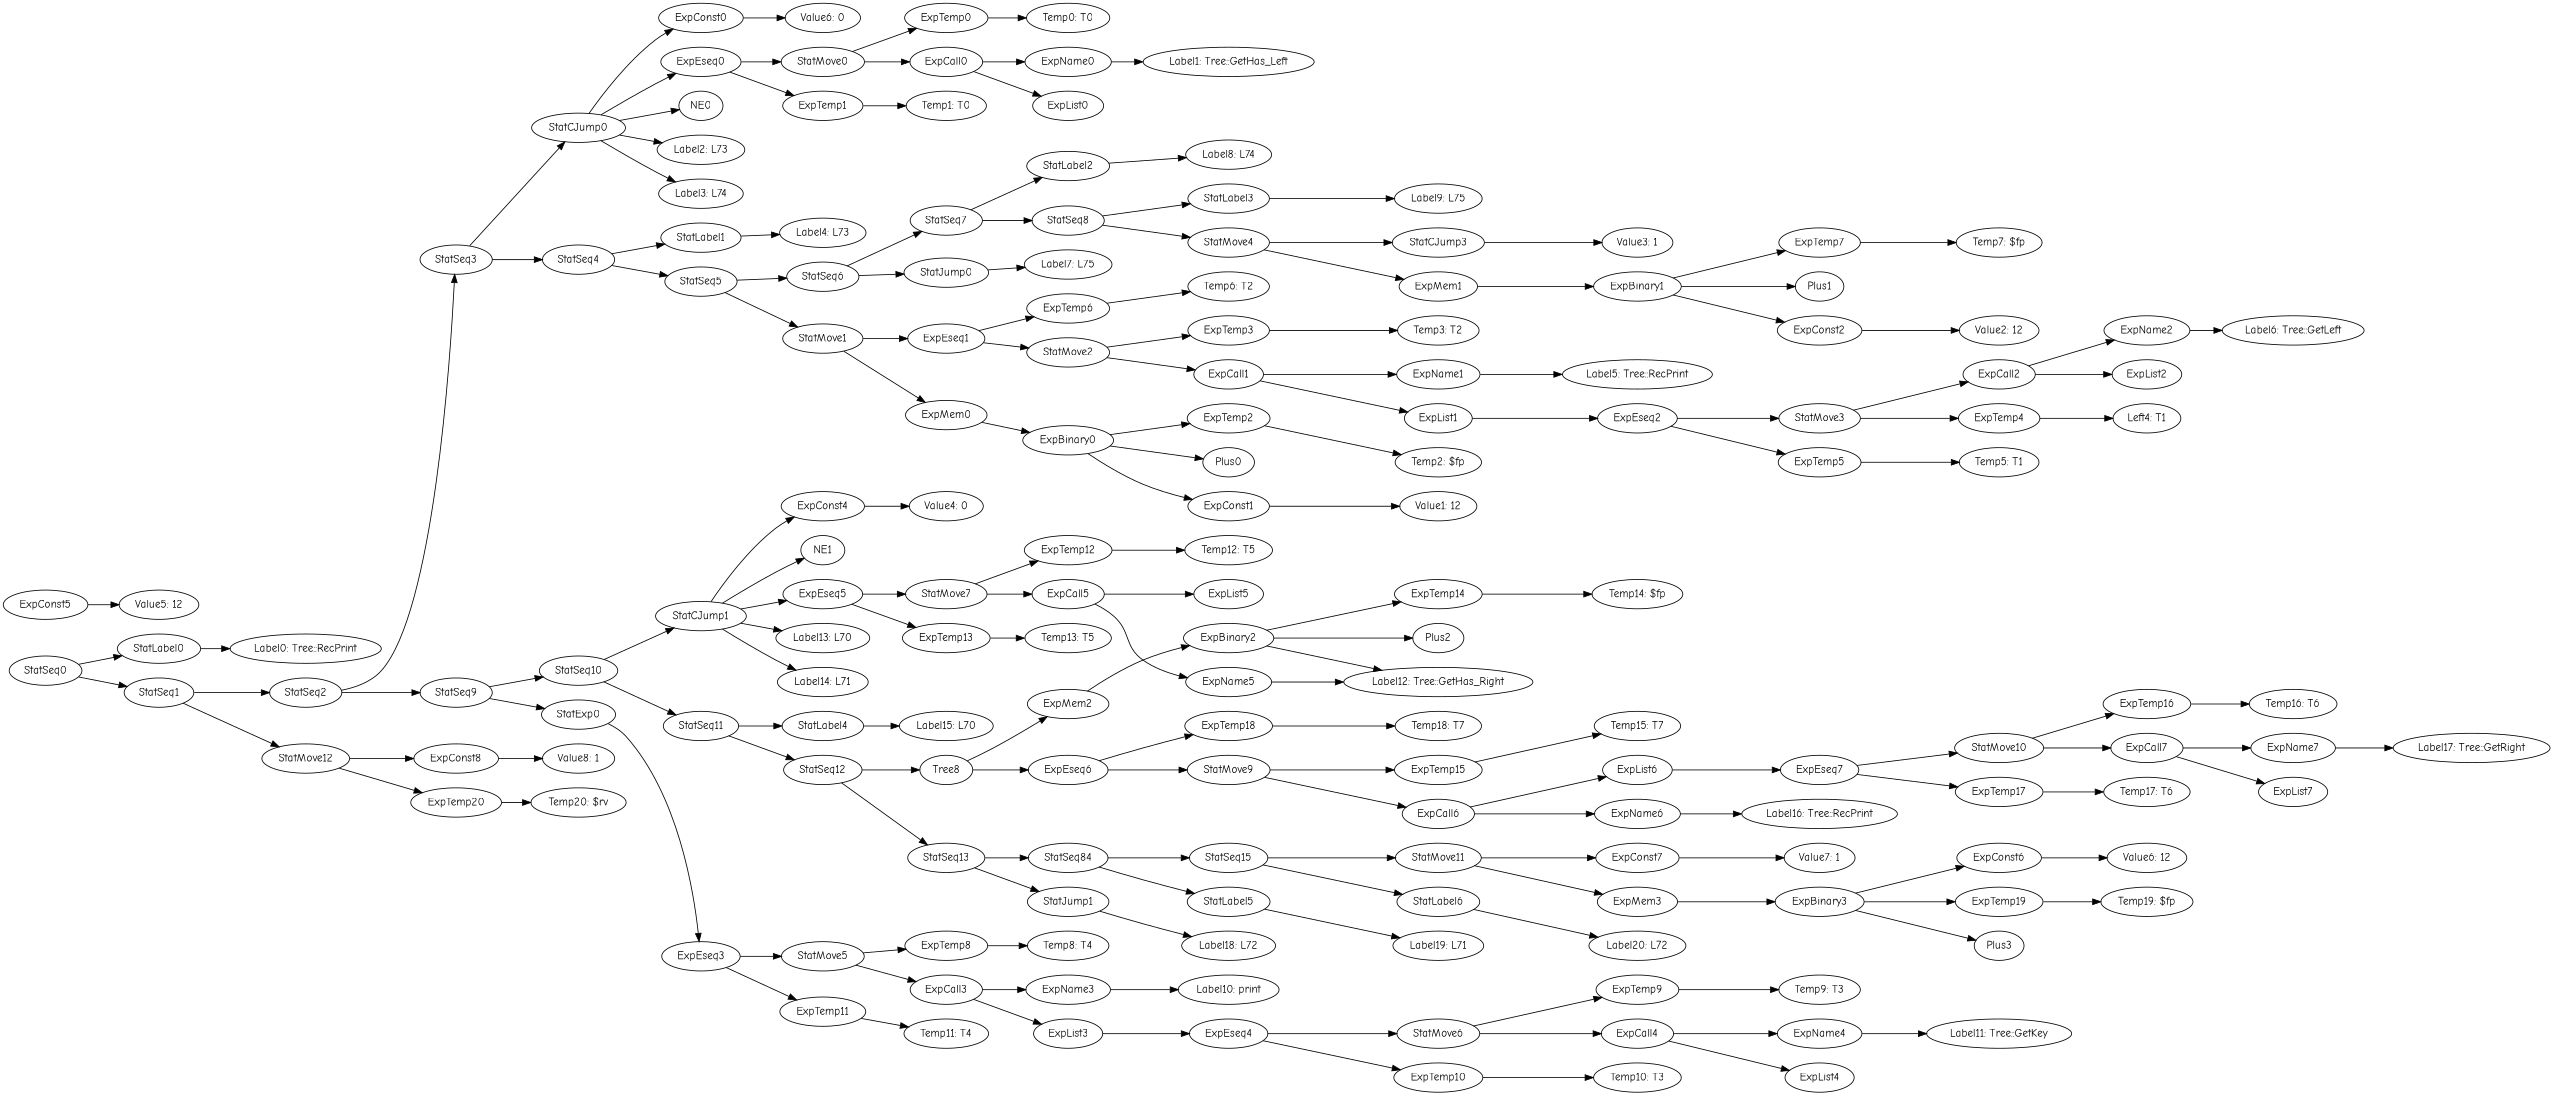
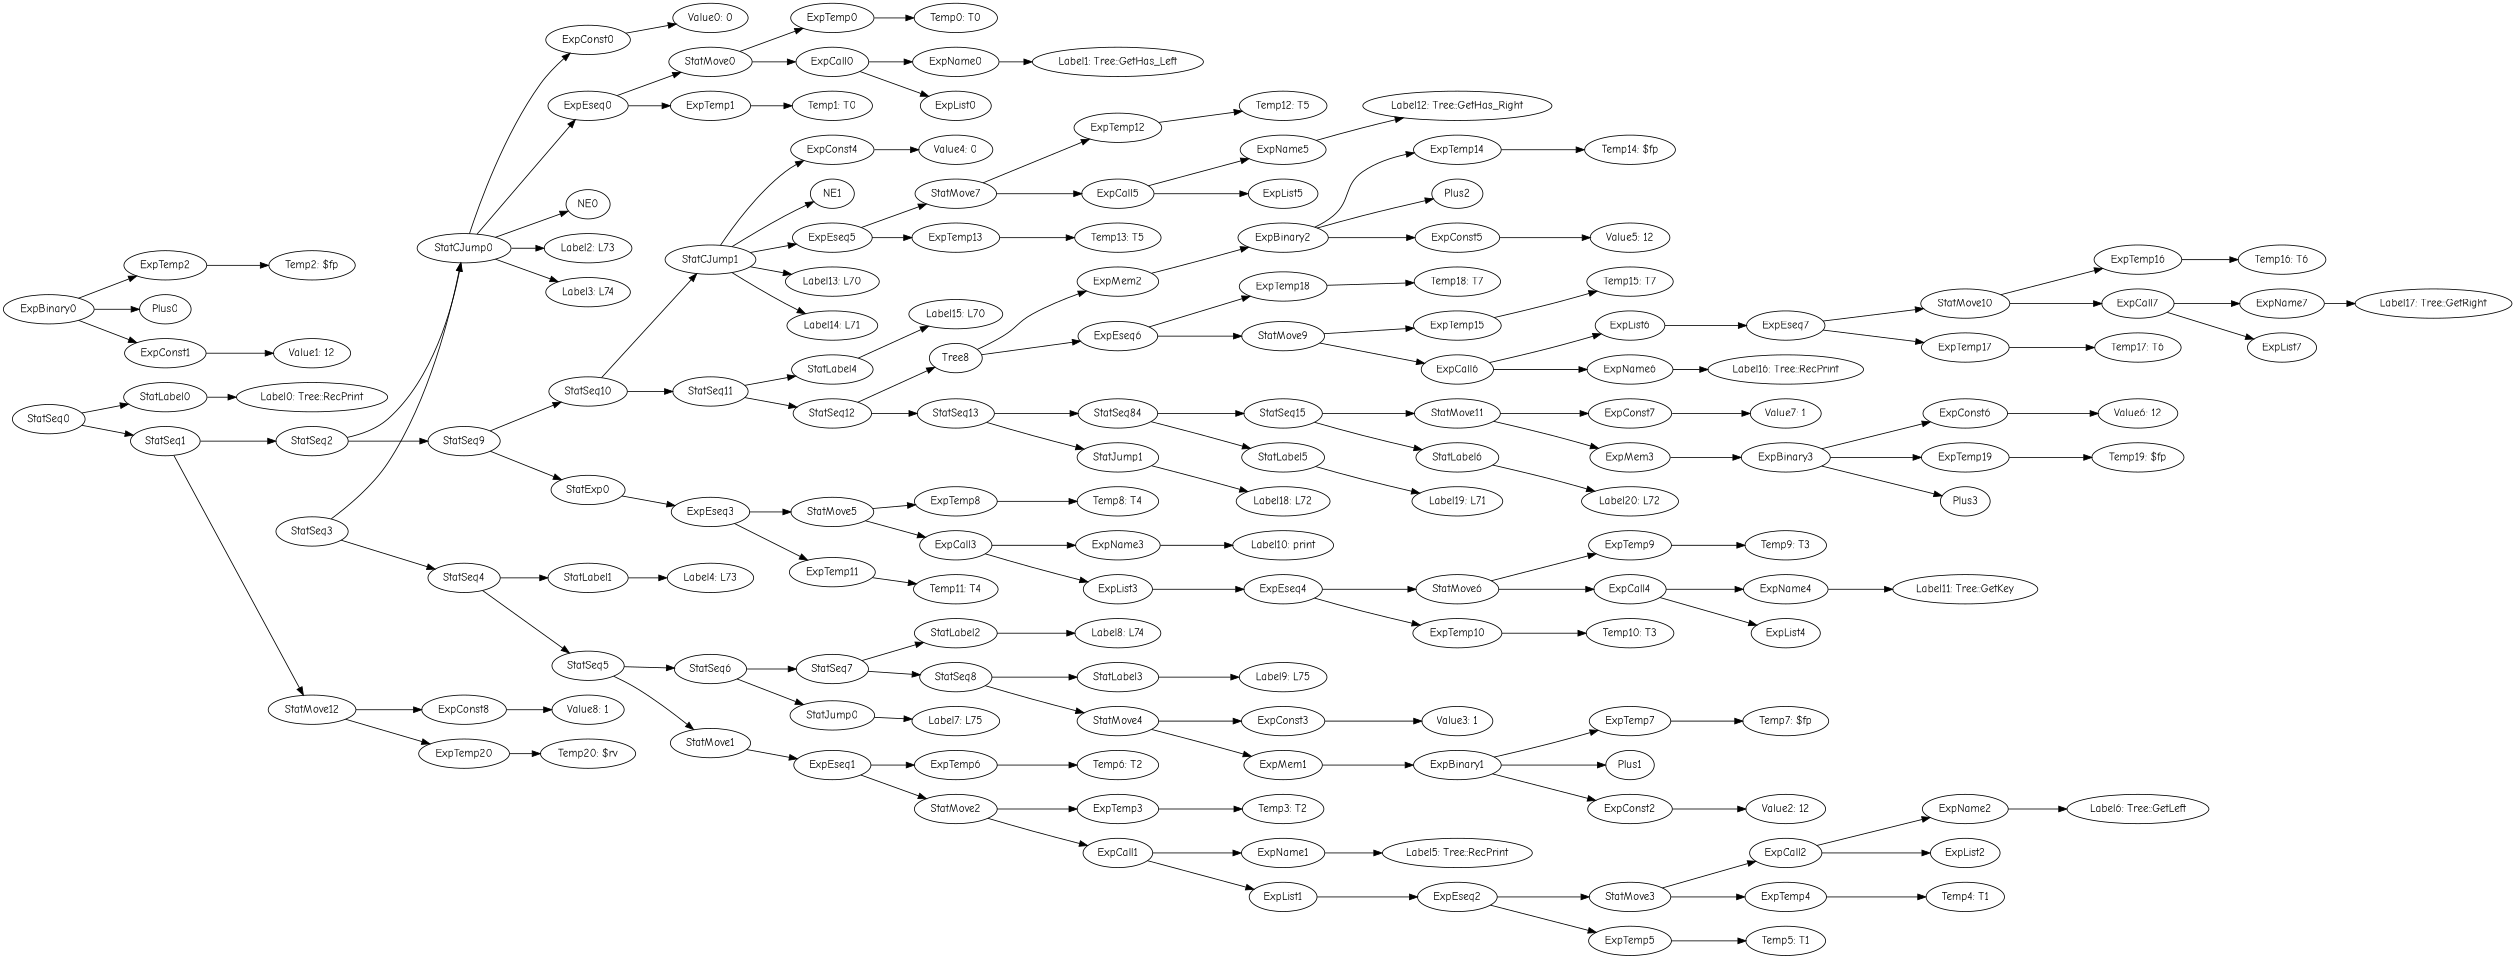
  digraph {
    fontname="Comic Neue"
    ordering=out
    rankdir=LR
    node [fontname="Comic Neue"]
    edge [fontname="Comic Neue"]
    StatSeq15
    StatMove11
    StatLabel6
    ExpConst7
    ExpMem3
    "Label20: L72"
    "Value7: 1"
    ExpBinary3
    ExpConst6
    ExpTemp19
    Plus3
    "Value6: 12"
    "Temp19: $fp"
    StatSeq2
    StatSeq3
    StatSeq9
    StatCJump0
    StatSeq4
    StatSeq10
    StatExp0
    ExpConst0
    ExpEseq0
    NE0
    "Label2: L73"
    "Label3: L74"
    StatLabel1
    StatSeq5
    StatCJump1
    StatSeq11
    ExpEseq3
-   ExpConst3 [label=StatCJump3]
+   ExpConst3
    "Value3: 1"
    ExpMem1
    ExpBinary1
    ExpTemp7
    Plus1
    ExpConst2
    "Temp7: $fp"
    "Value2: 12"
    ExpTemp6
    "Temp6: T2"
    StatMove6
    ExpTemp9
    ExpCall4
    "Temp9: T3"
    ExpName4
    ExpList4
    "Label11: Tree::GetKey"
    ExpName3
    "Label10: print"
    ExpCall2
    ExpName2
    ExpList2
    "Label6: Tree::GetLeft"
    ExpEseq4
    ExpTemp10
    "Temp10: T3"
    StatMove10
    ExpTemp16
    ExpCall7
    "Temp16: T6"
    ExpName7
    ExpList7
    "Label17: Tree::GetRight"
    StatLabel3
    "Label9: L75"
    ExpConst4
    "Value4: 0"
    StatMove3
    ExpTemp4
-   "Temp4: T1" [label="Left4: T1"]
+   "Temp4: T1"
    ExpTemp0
    "Temp0: T0"
    StatMove5
    ExpTemp11
    ExpTemp8
    ExpCall3
    "Temp11: T4"
    "Temp8: T4"
    ExpList3
    ExpConst8
    "Value8: 1"
    ExpTemp20
    "Temp20: $rv"
    ExpName0
    "Label1: Tree::GetHas_Left"
    ExpName5
    "Label12: Tree::GetHas_Right"
    ExpEseq1
    StatMove2
    ExpTemp3
    ExpCall1
    "Temp3: T2"
    ExpName1
    ExpList1
    "Label5: Tree::RecPrint"
    NE1
    ExpEseq5
    "Label13: L70"
    "Label14: L71"
    StatLabel4
    StatSeq12
    StatMove7
    ExpTemp13
    "Label15: L70"
    n106 [label=Tree8]
    StatSeq13
    ExpTemp15
    "Temp15: T7"
    n110 [label=StatSeq84]
    StatLabel5
    "Label19: L71"
    StatMove0
    ExpCall0
    ExpList0
    ExpMem2
    ExpEseq6
    ExpBinary2
    ExpTemp18
    StatMove9
    ExpTemp14
    Plus2
    ExpConst5
    "Temp18: T7"
    ExpCall6
-   "Value0: 0" [label="Value6: 0"]
+   "Value0: 0"
    ExpTemp1
    "Label4: L73"
    StatSeq6
    StatMove1
    StatSeq7
    StatLabel2
    StatSeq8
    "Label8: L74"
    StatMove4
    "Temp14: $fp"
    "Value5: 12"
    ExpTemp5
    "Temp5: T1"
    ExpEseq2
    "Temp1: T0"
    StatJump0
    "Label7: L75"
-   ExpMem0
    ExpBinary0
    ExpTemp2
    Plus0
    ExpConst1
    "Temp2: $fp"
    StatLabel0
    "Label0: Tree::RecPrint"
    "Value1: 12"
    StatSeq0
    StatSeq1
    StatMove12
    ExpList6
    ExpEseq7
    ExpTemp17
    "Temp17: T6"
    ExpTemp12
    ExpCall5
    "Temp13: T5"
    "Temp12: T5"
    ExpList5
    StatJump1
    ExpName6
    "Label16: Tree::RecPrint"
    "Label18: L72"
    StatSeq15 -> StatMove11
    StatSeq15 -> StatLabel6
    StatMove11 -> ExpConst7
    StatMove11 -> ExpMem3
    StatLabel6 -> "Label20: L72"
    ExpConst7 -> "Value7: 1"
    ExpMem3 -> ExpBinary3
    ExpBinary3 -> ExpConst6
    ExpBinary3 -> ExpTemp19
    ExpBinary3 -> Plus3
    ExpConst6 -> "Value6: 12"
    ExpTemp19 -> "Temp19: $fp"
-   StatSeq2 -> StatSeq3
+   StatSeq2 -> StatCJump0
    StatSeq2 -> StatSeq9
    StatSeq3 -> StatCJump0
    StatSeq3 -> StatSeq4
    StatSeq9 -> StatSeq10
    StatSeq9 -> StatExp0
    StatCJump0 -> ExpConst0
    StatCJump0 -> ExpEseq0
    StatCJump0 -> NE0
    StatCJump0 -> "Label2: L73"
    StatCJump0 -> "Label3: L74"
    StatSeq4 -> StatLabel1
    StatSeq4 -> StatSeq5
    StatSeq10 -> StatCJump1
    StatSeq10 -> StatSeq11
    StatExp0 -> ExpEseq3
    ExpConst0 -> "Value0: 0"
    ExpEseq0 -> StatMove0
    ExpEseq0 -> ExpTemp1
    StatLabel1 -> "Label4: L73"
    StatSeq5 -> StatSeq6
    StatSeq5 -> StatMove1
    StatCJump1 -> ExpConst4
    StatCJump1 -> NE1
    StatCJump1 -> ExpEseq5
    StatCJump1 -> "Label13: L70"
    StatCJump1 -> "Label14: L71"
    StatSeq11 -> StatLabel4
    StatSeq11 -> StatSeq12
    ExpEseq3 -> StatMove5
    ExpEseq3 -> ExpTemp11
    ExpConst3 -> "Value3: 1"
    ExpMem1 -> ExpBinary1
    ExpBinary1 -> ExpTemp7
    ExpBinary1 -> Plus1
    ExpBinary1 -> ExpConst2
    ExpTemp7 -> "Temp7: $fp"
    ExpConst2 -> "Value2: 12"
    ExpTemp6 -> "Temp6: T2"
    StatMove6 -> ExpTemp9
    StatMove6 -> ExpCall4
    ExpTemp9 -> "Temp9: T3"
    ExpCall4 -> ExpName4
    ExpCall4 -> ExpList4
    ExpName4 -> "Label11: Tree::GetKey"
    ExpName3 -> "Label10: print"
    ExpCall2 -> ExpName2
    ExpCall2 -> ExpList2
    ExpName2 -> "Label6: Tree::GetLeft"
    ExpEseq4 -> StatMove6
    ExpEseq4 -> ExpTemp10
    ExpTemp10 -> "Temp10: T3"
    StatMove10 -> ExpTemp16
    StatMove10 -> ExpCall7
    ExpTemp16 -> "Temp16: T6"
    ExpCall7 -> ExpName7
    ExpCall7 -> ExpList7
    ExpName7 -> "Label17: Tree::GetRight"
    StatLabel3 -> "Label9: L75"
    ExpConst4 -> "Value4: 0"
    StatMove3 -> ExpCall2
    StatMove3 -> ExpTemp4
    ExpTemp4 -> "Temp4: T1"
    ExpTemp0 -> "Temp0: T0"
    StatMove5 -> ExpTemp8
    StatMove5 -> ExpCall3
    ExpTemp11 -> "Temp11: T4"
    ExpTemp8 -> "Temp8: T4"
    ExpCall3 -> ExpName3
    ExpCall3 -> ExpList3
    ExpList3 -> ExpEseq4
    ExpConst8 -> "Value8: 1"
    ExpTemp20 -> "Temp20: $rv"
    ExpName0 -> "Label1: Tree::GetHas_Left"
    ExpName5 -> "Label12: Tree::GetHas_Right"
    ExpEseq1 -> ExpTemp6
    ExpEseq1 -> StatMove2
    StatMove2 -> ExpTemp3
    StatMove2 -> ExpCall1
    ExpTemp3 -> "Temp3: T2"
    ExpCall1 -> ExpName1
    ExpCall1 -> ExpList1
    ExpName1 -> "Label5: Tree::RecPrint"
    ExpList1 -> ExpEseq2
    ExpEseq5 -> StatMove7
    ExpEseq5 -> ExpTemp13
    StatLabel4 -> "Label15: L70"
    StatSeq12 -> n106
    StatSeq12 -> StatSeq13
    StatMove7 -> ExpTemp12
    StatMove7 -> ExpCall5
    ExpTemp13 -> "Temp13: T5"
    n106 -> ExpMem2
    n106 -> ExpEseq6
    StatSeq13 -> n110
    StatSeq13 -> StatJump1
    ExpTemp15 -> "Temp15: T7"
    n110 -> StatSeq15
    n110 -> StatLabel5
    StatLabel5 -> "Label19: L71"
    StatMove0 -> ExpTemp0
    StatMove0 -> ExpCall0
    ExpCall0 -> ExpName0
    ExpCall0 -> ExpList0
    ExpMem2 -> ExpBinary2
    ExpEseq6 -> ExpTemp18
    ExpEseq6 -> StatMove9
    ExpBinary2 -> ExpTemp14
    ExpBinary2 -> Plus2
-   ExpBinary2 -> "Label12: Tree::GetHas_Right"
+   ExpBinary2 -> ExpConst5
    ExpTemp18 -> "Temp18: T7"
    StatMove9 -> ExpTemp15
    StatMove9 -> ExpCall6
    ExpTemp14 -> "Temp14: $fp"
    ExpConst5 -> "Value5: 12"
    ExpCall6 -> ExpList6
    ExpCall6 -> ExpName6
    ExpTemp1 -> "Temp1: T0"
    StatSeq6 -> StatSeq7
    StatSeq6 -> StatJump0
    StatMove1 -> ExpEseq1
-   StatMove1 -> ExpMem0
    StatSeq7 -> StatLabel2
    StatSeq7 -> StatSeq8
    StatLabel2 -> "Label8: L74"
    StatSeq8 -> StatLabel3
    StatSeq8 -> StatMove4
    StatMove4 -> ExpConst3
    StatMove4 -> ExpMem1
    ExpTemp5 -> "Temp5: T1"
    ExpEseq2 -> StatMove3
    ExpEseq2 -> ExpTemp5
    StatJump0 -> "Label7: L75"
-   ExpMem0 -> ExpBinary0
    ExpBinary0 -> ExpTemp2
    ExpBinary0 -> Plus0
    ExpBinary0 -> ExpConst1
    ExpTemp2 -> "Temp2: $fp"
    ExpConst1 -> "Value1: 12"
    StatLabel0 -> "Label0: Tree::RecPrint"
    StatSeq0 -> StatLabel0
    StatSeq0 -> StatSeq1
    StatSeq1 -> StatSeq2
    StatSeq1 -> StatMove12
    StatMove12 -> ExpConst8
    StatMove12 -> ExpTemp20
    ExpList6 -> ExpEseq7
    ExpEseq7 -> StatMove10
    ExpEseq7 -> ExpTemp17
    ExpTemp17 -> "Temp17: T6"
    ExpTemp12 -> "Temp12: T5"
    ExpCall5 -> ExpName5
    ExpCall5 -> ExpList5
    StatJump1 -> "Label18: L72"
    ExpName6 -> "Label16: Tree::RecPrint"
  }
